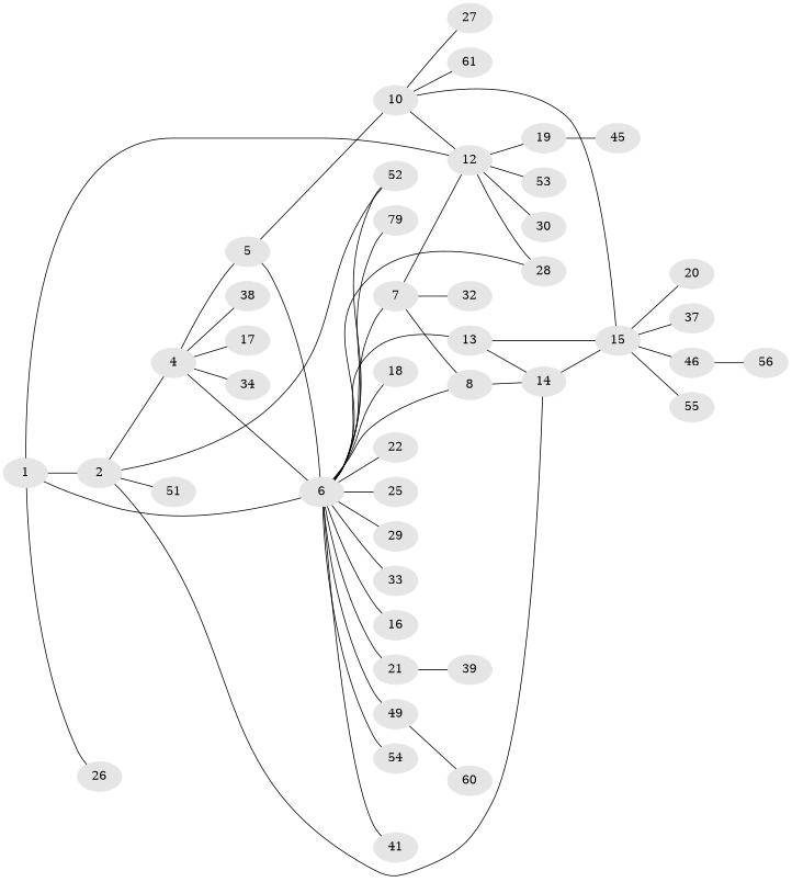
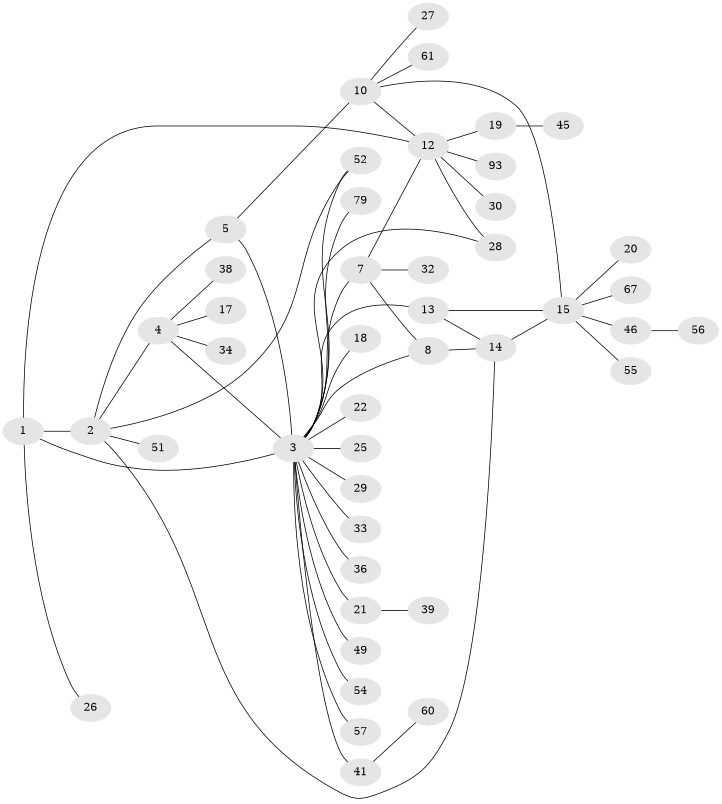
  graph {
    rankdir=LR
    node [color=gray90 style=filled]
    1 [super="+40"]
    2 [super="+3"]
-   6 [super="+9"]
+   6 [super="+9" label=3]
    12 [super="+16"]
    26
    4 [super="+24"]
    14
    51
    52
    7 [super="+35"]
    8
    13 [super="+48"]
    18
    21
    22
    25
    29
    33
-   36 [label=16]
+   36
    41
    49 [super="+50"]
    54
+   57
    n24 [label=79]
    28
    30 [super="+43"]
    19 [super="+23"]
-   53
+   53 [label=93]
    38 [super="+47"]
    5
    17
    34 [super="+44"]
    15 [super="+31"]
    10 [super="+11"]
    27
    61
    32
    39 [super="+42"]
    60
    20
-   37
+   37 [label=67]
    46
    55
    45
    56
    1 -- 2 [weight=2]
    1 -- 6
    1 -- 12
    1 -- 26
    2 -- 4
    2 -- 14
    2 -- 51
    2 -- 52
    6 -- 52
    6 -- 7 [weight=2]
    6 -- 8
    6 -- 13
    6 -- 18
    6 -- 21
    6 -- 22
    6 -- 25
    6 -- 29
    6 -- 33
    6 -- 36
    6 -- 41
    6 -- 49
    6 -- 54
+   6 -- 57
    6 -- n24
    6 -- 28
    12 -- 28
    12 -- 30
    12 -- 19
    12 -- 53
    4 -- 6
    4 -- 38
-   4 -- 5
+   2 -- 5
    4 -- 17
    4 -- 34
    14 -- 15
    7 -- 12
    7 -- 8
    7 -- 32
    8 -- 14
    13 -- 14
    13 -- 15
    21 -- 39
-   49 -- 60
+   41 -- 60
    19 -- 45
    5 -- 6
    5 -- 10
    15 -- 20
    15 -- 37
    15 -- 46
    15 -- 55
    10 -- 12 [weight=2]
    10 -- 15
    10 -- 27
    10 -- 61
    46 -- 56
  }
